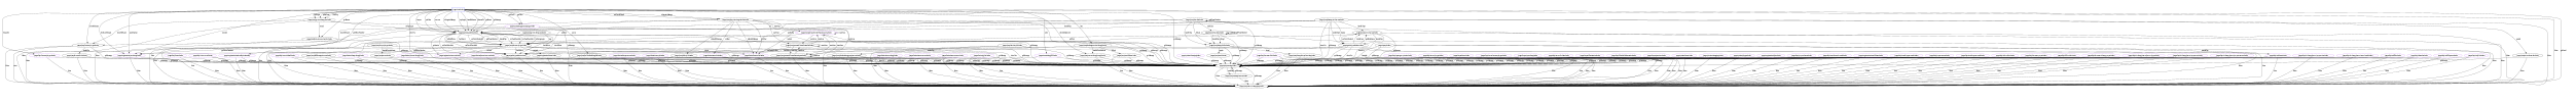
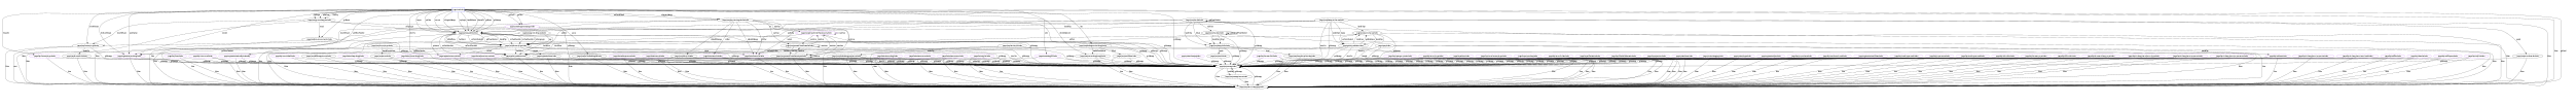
  digraph {
    fontname="Liberation Serif"
    node [fontname="Liberation Serif" color=purple]
    edge [fontname="Liberation Serif"]
    n1 [label="/pages/jxzq/lou-yu-jie-guo/index" color=""]
    n2 [label="/pages/jxzq/success/index" color=""]
    n3 [label="/pages/jxzq/message/index" color=""]
    n4 [label="/pages/jxzq/xiao-xi-xiang-qing/index" color=""]
    n5 [label="/pages/jxzq/message/success/index" color=""]
    n6 [label="/pages/jxzq/dao-chu-ji-lu/index" color=""]
    n7 [label="/pages/jxzq/daochuchenggong/success/index" color=""]
    n8 [label="/pages/jxzq/laoYaoJianKangMa/index" color=""]
    n9 [label="/pages/jxzq/sheng-shi-list/index" color=""]
    n10 [label="/pages/jxzq/search/index" color=""]
    n11 [label="/pages/jxzq/sheng-shi-qu-lian-dong/index" color=""]
    n12 [color=blue label="/pages/stat/index" shape=rectangle]
    n13 [label="/pages/jxzq/daofangren-xinxi-dengji/index" color=""]
    n14 [label="/pages/jxzq/ge-ren-zhong-xin/index" color=""]
    n15 [label="/pages/jxzq/jing-xin-xiang-zhu-list/index" color=""]
    n16 [label="/pages/gsd-ui/g-auth/face/face" color=""]
    n17 [label="/pages/jxzq/sao-ma-dengji-tongji/index" color=""]
    n18 [label="/pages/jxzq/ben-ren-sao-ma-ji-lv/index" color=""]
    n19 [label="/pages/jxzq/he-suan-jie-guo/index" color=""]
    n20 [label="/pages/hsjc/he-suan-jie-guo/index"]
    n21 [label="/pages/registration/success/index"]
    n22 [label="/pages/registration/yan-zheng/index"]
    n23 [label="/pages/registration/nationality/nationality"]
    n24 [label="/pages/saomadengji/saomajieguo/index"]
    n25 [label="/pages/saomadengji/h5/index"]
    n26 [label="/pages/jxzq/searchName/index" color=""]
    n27 [label="/pages/jxzq/personalCenterStatus/success/index"]
    n28 [label="/pages/jxzq/personalCenterStatus/fail/index" color=""]
    n29 [label="/pages/jxzq/personalCenterStatus/repeat/index" color=""]
    n30 [label="/pages/jxzq/da-ka-ji-lu/index" color=""]
    n31 [label="/pages/fusion/benren-list/index"]
    n32 [label="/pages/fusion/taren-list/index"]
    n33 [label="/pages/jxzq/cha-xun-jie-guo/index" color=""]
    n34 [label="/pages/gsd-ui/g-auth/error/error" color=""]
    n35 [label="/pages/jxzq/he-suan-li-shi/index" color=""]
    n36 [label="/pages/jxzq/ta-ren-shan-chu/index" color=""]
    n37 [label="/pages/jxzq/ge-ren-cheng-nuo/index" color=""]
    n38 [color=black label="/pages/registration/home/index"]
    n39 [label="/pages/jxzq/ta-ren-cha-xun/index" color=""]
    n40 [label="/pages/gsd-ui/g-auth/trface/trface" color=""]
    n41 [label="/pages/jxzq/delMessage/success/index" color=""]
    n42 [label="/pages/jxzq/zhuang-tai-cha-xun/index" color=""]
    n43 [label="/pages/jxzq/chu-chai/index" color=""]
    n44 [label="/pages/jxzq/chu-chai-2/index" color=""]
    n45 [label="/pages/query/inidex" color=""]
    n46 [label="/pages/hsjc/add-num/index"]
    n47 [label="/pages/fusion/shequ-dengji/index"]
    n48 [label="/pages/fusion/jiaowei-dengji/index"]
    n49 [label="/pages/fusion/jiaowei-success/index"]
    n50 [label="/pages/fusion/shequ-success/index"]
    n51 [label="/pages/fusion/taren-jia/index"]
    n52 [label="/pages/fusion/taren-dengji/index"]
    n53 [label="/pages/fusion/taren-success/index"]
    n54 [label="/pages/fusion/taren-remove/index"]
    n55 [label="/pages/fusion/gj-list/index"]
    n56 [label="/pages/hsjc/home/index"]
    n57 [label="/pages/hsjc/view-record/index"]
    n58 [label="/pages/hsjc/record-detail/index"]
    n59 [label="/pages/hsjc/yu-yue-home/index"]
    n60 [label="/pages/hsjc/yuyue-sucess/index"]
    n61 [label="/pages/hsjc/info-collect/index"]
    n62 [label="/pages/hsjc/fill-in-info/index"]
    n63 [label="/pages/hsjc/result/cancel-result/index"]
    n64 [label="/pages/hsjc/result/yuyue-result/index"]
    n65 [label="/pages/hsjc/result/export-result/index"]
    n66 [label="/pages/hsjc/he-suan-yu-yue/index"]
    n67 [label="/pages/hsjc/he-suan-ri-chang-yu-yue/index"]
    n68 [label="/pages/hsjc/ri-chang-jian-ce/jian-ce-ji-gou/index"]
    n69 [label="/pages/hsjc/ri-chang-jian-ce/yu-yue-ren/index"]
    n70 [label="/pages/hsjc/ri-chang-jian-ce/yu-yue-success/index"]
    n71 [label="/pages/hsjc/ri-chang-jian-ce/yu-yue-time/index"]
    n72 [label="/pages/hsjc/ri-chang-jian-ce/cancel-result/index"]
    n73 [label="/pages/hsjc/addTarn/index"]
    n74 [label="/pages/hsjc/addYuyueren/index"]
    n75 [label="/pages/hsjc/he-suan-li-shi/index"]
    n76 [label="/pages/hsjc/ta-ren-jie-guo/index"]
    n77 [label="/pages/hsjc/ta-ren-he-suan-jie-guo/index"]
    n78 [label="/pages/hsjc/ta-ren-lie-biao/index"]
    n79 [label="/pages/hsjc/DetailedInformation/index"]
    n80 [label="/pages/hsjc/shanchu/index"]
    n81 [label="/pages/hsjc/caiji-list/index"]
    n82 [label="/pages/hsjc/quan-guo-yi-miao/index"]
    n83 [label="/pages/heyan/home/index"]
    n84 [label="/pages/heyan/yan-zheng/index"]
    n85 [label="/pages/heyan/Destination/index"]
    n86 [label="/pages/heyan/province/index"]
    n87 [label="/pages/yimiao/home/index"]
    n88 [label="/pages/yimiao/shenqing/index"]
    n89 [label="/pages/yimiao/xiangqing/index"]
    n90 [label="/pages/yimiao/jieguo/index"]
    n91 [label="/pages/registration/tijiao/index"]
    n92 [label="/pages/registration/searchName/index"]
    n1 -> n2 [label=handleFormSubmit]
    n1 -> n3 [label=goMessage]
    n1 -> n4 [label=libiao]
    n2 -> n3 [label=goMessage]
    n2 -> n4 [label=libiao]
    n3 -> n3 [label=goMessage]
    n3 -> n4 [label=libiao]
    n3 -> n5 [label=sendMsg]
    n4 -> n3 [label=goMessage]
    n4 -> n4 [label=libiao]
    n5 -> n3 [label=goMessage]
    n5 -> n4 [label=libiao]
    n6 -> n3 [label=goMessage]
    n6 -> n4 [label=libiao]
    n6 -> n7 [label=handleTap]
    n7 -> n3 [label=goMessage]
    n7 -> n4 [label=libiao]
    n8 -> n3 [label=showYw]
    n8 -> n3 [label=goMessage]
    n8 -> n4 [label=libiao]
    n9 -> n3 [label=goMessage]
    n9 -> n4 [label=libiao]
    n9 -> n10 [label=guojia]
    n9 -> n11 [label=detail]
    n10 -> n3 [label=goMessage]
    n11 -> n3 [label=goMessage]
    n11 -> n4 [label=libiao]
    n12 -> n3 [label=goMessage]
    n12 -> n4 [label=libiao]
    n12 -> n4 [label=goDetail]
    n12 -> n8 [label=laoyou]
    n12 -> n13 [label=btn1]
    n12 -> n14 [label=tapLogin]
    n12 -> n14 [label=getIsPhone]
    n12 -> n14 [label=GrzxTap]
    n12 -> n15 [label=btnCheckIDcard]
    n12 -> n15 [label=isJingxinManage]
    n12 -> n16 [label=laoyou]
    n12 -> n16 [label=getOline]
    n12 -> n16 [label=success]
    n12 -> n16 [label=isJingxinManage]
    n12 -> n16 [label=tapLogin]
    n12 -> n16 [label=handleHesuan]
    n12 -> n16 [label=HesuanTo]
    n12 -> n16 [label=goBenren]
    n12 -> n16 [label=goMessage]
    n12 -> n17 [label=checkIsHasCode]
    n12 -> n18 [label=goBenren]
    n12 -> n19 [label=showHeSuan1]
    n12 -> n20 [label=HesuanTo]
    n12 -> n21 [label=showYw]
    n12 -> n22 [label=handchuchai]
    n12 -> n22 [label=showZd]
    n12 -> n22 [label=btnScanWrong1]
    n12 -> n23 [label=getPhoneNumber]
    n12 -> n24 [label=getCheck]
    n12 -> n24 [label=getOline]
    n12 -> n25 [label=ydm]
    n13 -> n3 [label=goMessage]
    n13 -> n4 [label=libiao]
    n13 -> n17 [label=handleFormSubmit]
    n13 -> n26 [label=dilog1]
    n14 -> n3 [label=goMessage]
    n14 -> n4 [label=libiao]
    n14 -> n16 [label=onTapLogin]
    n14 -> n18 [label=brsmjl]
    n14 -> n19 [label=showHeSuan1]
    n15 -> n3 [label=goMessage]
    n15 -> n4 [label=libiao]
    n15 -> n19 [label=showHeSuan1]
    n15 -> n27 [label=startScan]
    n15 -> n28 [label=startScan]
    n15 -> n29 [label=startScan]
    n15 -> n30 [label=isHealthManage]
    n15 -> n31 [label=toOther]
    n15 -> n31 [label=isHealthManage]
    n15 -> n32 [label=toOther]
    n16 -> n3 [label=goMessage]
    n16 -> n4 [label=libiao]
    n16 -> n33 [label=onCheckFaceInfo]
    n16 -> n33 [label=onCheckFaceInfo2]
    n16 -> n33 [label=isShengLogin]
    n16 -> n33 [label=isBindPhone]
    n16 -> n33 [label=checkFacet]
    n16 -> n33 [label=onCheckFaceInfo1]
    n16 -> n33 [label=getPhoneNumber]
    n16 -> n34 [label=onCheckFaceInfo]
    n16 -> n34 [label=checkFacet]
    n16 -> n34 [label=onCheckFaceInfo1]
    n16 -> n34 [label=getSession]
    n17 -> n3 [label=goMessage]
    n17 -> n4 [label=libiao]
    n18 -> n3 [label=goMessage]
    n18 -> n4 [label=libiao]
    n19 -> n3 [label=goMessage]
    n19 -> n4 [label=xinxi]
    n19 -> n4 [label=libiao]
    n19 -> n35 [label=handleTap]
    n20 -> n3 [label=goMessage]
    n20 -> n4 [label=libiao]
    n21 -> n3 [label=goMessage]
    n21 -> n4 [label=libiao]
    n22 -> n3 [label=goMessage]
    n22 -> n4 [label=libiao]
    n23 -> n3 [label=goMessage]
    n23 -> n4 [label=libiao]
    n24 -> n3 [label=goMessage]
    n24 -> n4 [label=libiao]
    n25 -> n3 [label=goMessage]
    n25 -> n4 [label=libiao]
    n26 -> n3 [label=goMessage]
    n26 -> n4 [label=libiao]
    n27 -> n3 [label=goMessage]
    n27 -> n4 [label=libiao]
    n27 -> n27 [label=startScan]
    n27 -> n28 [label=startScan]
    n27 -> n29 [label=startScan]
    n28 -> n3 [label=goMessage]
    n28 -> n4 [label=libiao]
    n28 -> n27 [label=startScan]
    n28 -> n28 [label=startScan]
    n28 -> n29 [label=startScan]
    n29 -> n3 [label=goMessage]
    n29 -> n4 [label=libiao]
    n29 -> n27 [label=startScan]
    n29 -> n28 [label=startScan]
    n29 -> n29 [label=startScan]
    n30 -> n3 [label=goMessage]
    n30 -> n4 [label=libiao]
    n31 -> n3 [label=goMessage]
    n31 -> n4 [label=libiao]
    n32 -> n3 [label=goMessage]
    n32 -> n4 [label=libiao]
    n33 -> n3 [label=showYw]
    n33 -> n3 [label=goMessage]
    n33 -> n4 [label=libiao]
    n33 -> n16 [label=handleTap]
    n33 -> n21 [label=tuichu0]
    n33 -> n22 [label=getPhoneNumber1]
    n33 -> n22 [label=getPhoneNumber]
    n33 -> n31 [label=tuichu]
    n33 -> n34 [label=checkFacet]
    n33 -> n38 [label=tuichu0]
    n34 -> n3 [label=goMessage]
    n34 -> n4 [label=libiao]
    n35 -> n3 [label=goMessage]
    n35 -> n4 [label=libiao]
    n36 -> n3 [label=goMessage]
    n36 -> n4 [label=libiao]
    n37 -> n3 [label=goMessage]
    n37 -> n4 [label=libiao]
    n37 -> n33 [label=arge]
    n38 -> n3 [label=goMessage]
    n38 -> n4 [label=libiao]
    n39 -> n3 [label=showYw]
    n39 -> n3 [label=goMessage]
    n39 -> n4 [label=libiao]
    n39 -> n34 [label=checkFacet]
    n39 -> n40 [label=handleTap]
    n40 -> n3 [label=showYw]
    n40 -> n3 [label=goMessage]
    n40 -> n4 [label=libiao]
    n40 -> n34 [label=onCheckFaceInfo]
    n40 -> n34 [label=checkFacet]
    n40 -> n39 [label=onCheckFaceInfo]
    n40 -> n39 [label=checkFacet]
    n40 -> n39 [label=getBindStatus]
    n41 -> n3 [label=goMessage]
    n41 -> n4 [label=libiao]
    n42 -> n3 [label=showYw]
    n42 -> n3 [label=goMessage]
    n42 -> n4 [label=libiao]
    n42 -> n16 [label=handleTap]
    n42 -> n16 [label=res]
    n42 -> n33 [label=handleTap]
    n42 -> n36 [label=guanli]
    n42 -> n39 [label=handleTap1]
    n42 -> n40 [label=handleTap1]
    n42 -> n40 [label=tianjia]
    n43 -> n3 [label=goMessage]
    n43 -> n4 [label=libiao]
    n43 -> n9 [label=handleTap]
    n43 -> n9 [label=dilog1]
    n43 -> n31 [label=tuichu1]
    n43 -> n33 [label=subTrain]
    n43 -> n43 [label=getPhoneNumber]
    n43 -> n44 [label=subTrain]
    n44 -> n3 [label=goMessage]
    n44 -> n4 [label=libiao]
    n44 -> n9 [label=handleTap]
    n44 -> n9 [label=dilog1]
    n44 -> n33 [label=subTrain]
    n44 -> n44 [label=subTrain]
    n44 -> n44 [label=getPhoneNumber]
    n45 -> n3 [label=btnright]
    n45 -> n3 [label=goMessage]
    n45 -> n4 [label=libiao]
    n45 -> n46 [label=handleTap]
    n46 -> n3 [label=goMessage]
    n46 -> n4 [label=libiao]
    n47 -> n3 [label=goMessage]
    n47 -> n4 [label=libiao]
    n48 -> n3 [label=goMessage]
    n48 -> n4 [label=libiao]
    n49 -> n3 [label=goMessage]
    n49 -> n4 [label=libiao]
    n50 -> n3 [label=goMessage]
    n50 -> n4 [label=libiao]
    n51 -> n3 [label=goMessage]
    n51 -> n4 [label=libiao]
    n52 -> n3 [label=goMessage]
    n52 -> n4 [label=libiao]
    n53 -> n3 [label=goMessage]
    n53 -> n4 [label=libiao]
    n54 -> n3 [label=goMessage]
    n54 -> n4 [label=libiao]
    n55 -> n3 [label=goMessage]
    n55 -> n4 [label=libiao]
    n56 -> n3 [label=goMessage]
    n56 -> n4 [label=libiao]
    n57 -> n3 [label=goMessage]
    n57 -> n4 [label=libiao]
    n58 -> n3 [label=goMessage]
    n58 -> n4 [label=libiao]
    n59 -> n3 [label=goMessage]
    n59 -> n4 [label=libiao]
    n60 -> n3 [label=goMessage]
    n60 -> n4 [label=libiao]
    n61 -> n3 [label=goMessage]
    n61 -> n4 [label=libiao]
    n62 -> n3 [label=goMessage]
    n62 -> n4 [label=libiao]
    n63 -> n3 [label=goMessage]
    n63 -> n4 [label=libiao]
    n64 -> n3 [label=goMessage]
    n64 -> n4 [label=libiao]
    n65 -> n3 [label=goMessage]
    n65 -> n4 [label=libiao]
    n66 -> n3 [label=goMessage]
    n66 -> n4 [label=libiao]
    n67 -> n3 [label=goMessage]
    n67 -> n4 [label=libiao]
    n68 -> n3 [label=goMessage]
    n68 -> n4 [label=libiao]
    n69 -> n3 [label=goMessage]
    n69 -> n4 [label=libiao]
    n70 -> n3 [label=goMessage]
    n70 -> n4 [label=libiao]
    n71 -> n3 [label=goMessage]
    n71 -> n4 [label=libiao]
    n72 -> n3 [label=goMessage]
    n72 -> n4 [label=libiao]
    n73 -> n3 [label=goMessage]
    n73 -> n4 [label=libiao]
    n74 -> n3 [label=goMessage]
    n74 -> n4 [label=libiao]
    n75 -> n3 [label=goMessage]
    n75 -> n4 [label=libiao]
    n76 -> n3 [label=goMessage]
    n76 -> n4 [label=libiao]
    n77 -> n3 [label=goMessage]
    n77 -> n4 [label=libiao]
    n78 -> n3 [label=goMessage]
    n78 -> n4 [label=libiao]
    n79 -> n3 [label=goMessage]
    n79 -> n4 [label=libiao]
    n80 -> n3 [label=goMessage]
    n80 -> n4 [label=libiao]
    n81 -> n3 [label=goMessage]
    n81 -> n4 [label=libiao]
    n82 -> n3 [label=goMessage]
    n82 -> n4 [label=libiao]
    n83 -> n3 [label=goMessage]
    n83 -> n4 [label=libiao]
    n84 -> n3 [label=goMessage]
    n84 -> n4 [label=libiao]
    n85 -> n3 [label=goMessage]
    n85 -> n4 [label=libiao]
    n86 -> n3 [label=goMessage]
    n86 -> n4 [label=libiao]
    n87 -> n3 [label=goMessage]
    n87 -> n4 [label=libiao]
    n88 -> n3 [label=goMessage]
    n89 -> n3 [label=goMessage]
    n89 -> n4 [label=libiao]
    n90 -> n3 [label=goMessage]
    n90 -> n4 [label=libiao]
    n91 -> n3 [label=goMessage]
    n91 -> n4 [label=libiao]
    n92 -> n3 [label=goMessage]
-   n92 -> n4 [label=libiao]
  }
